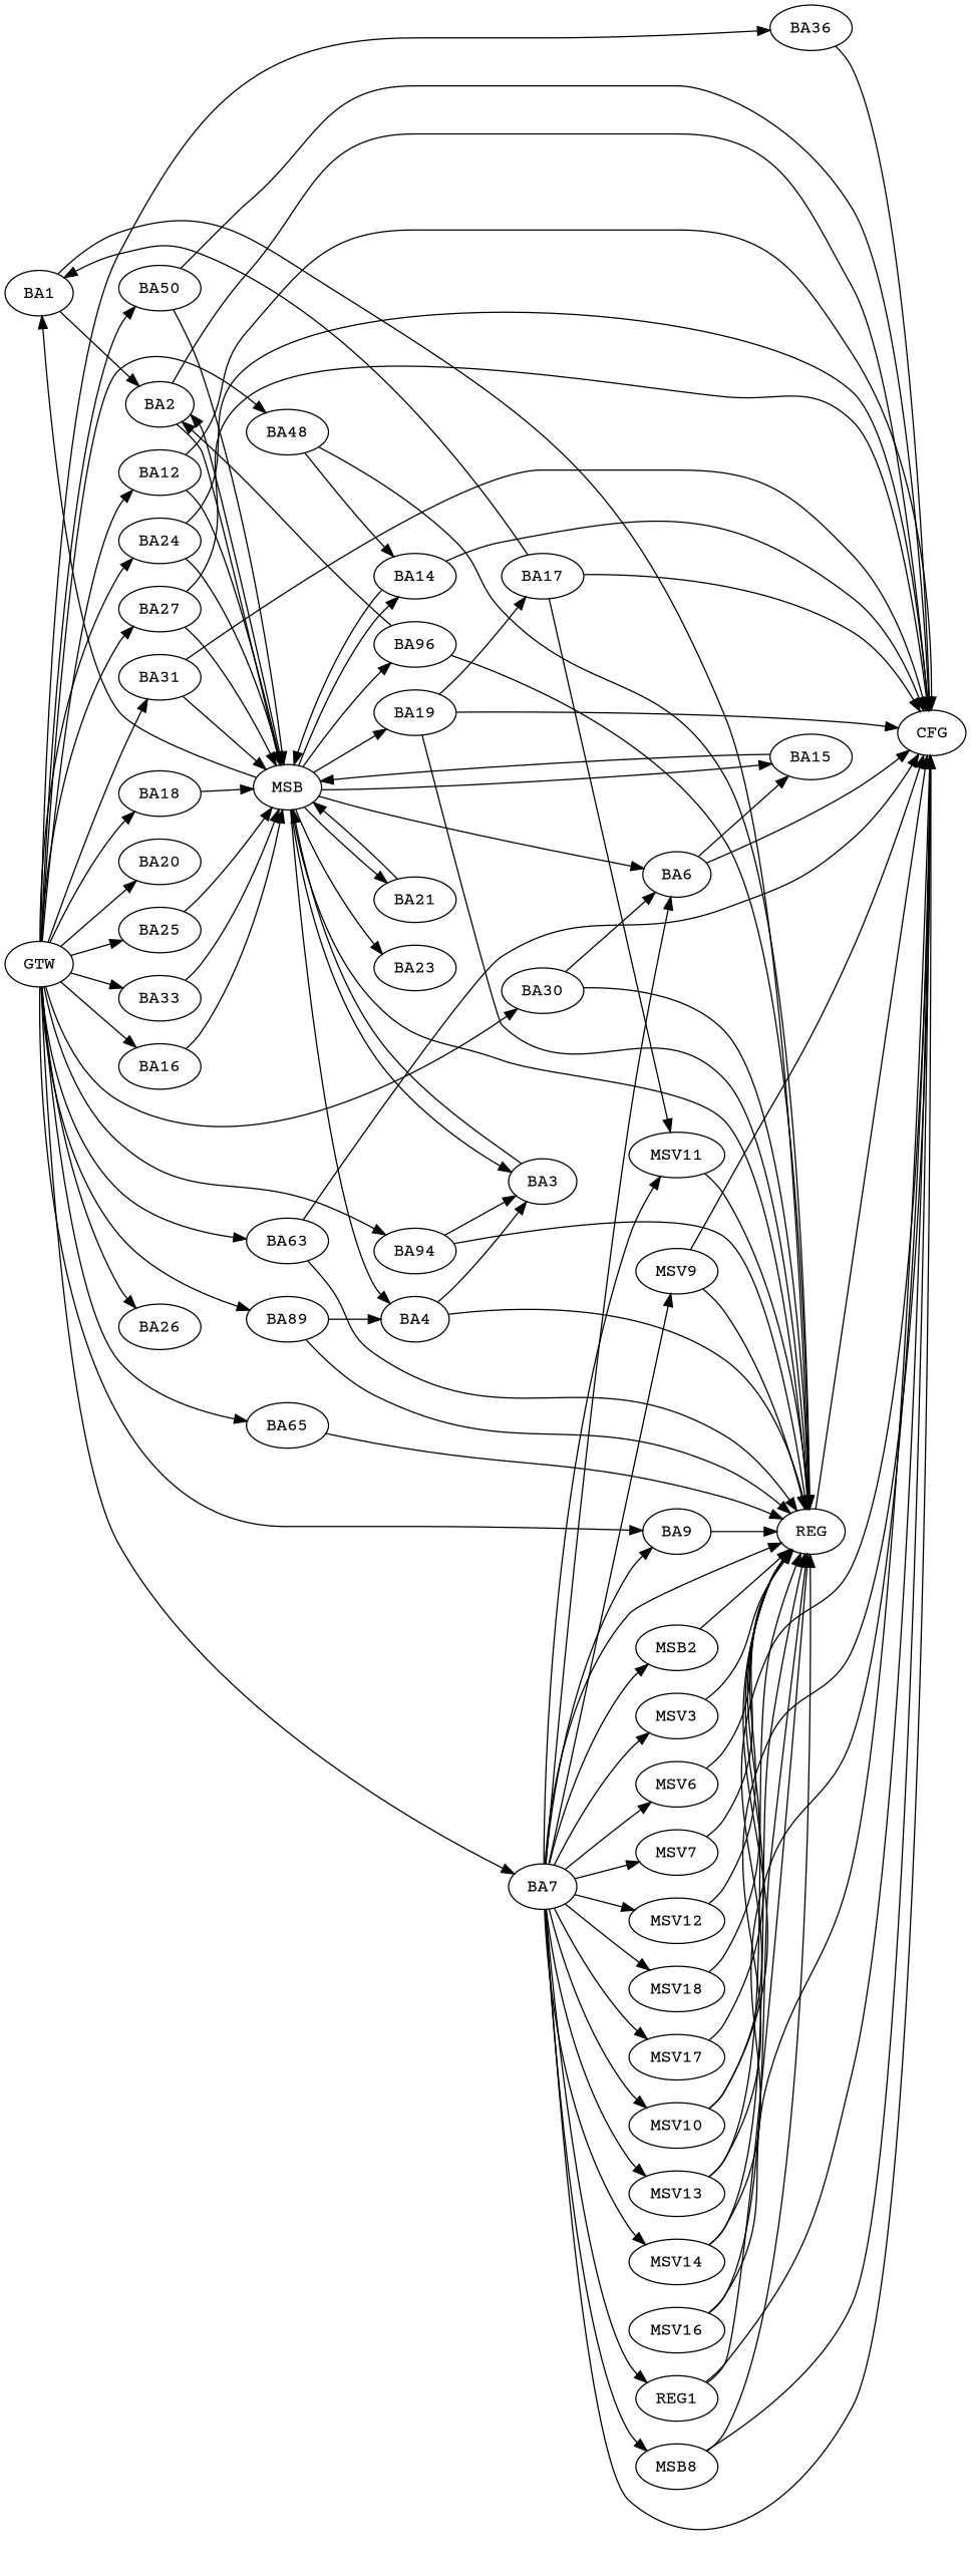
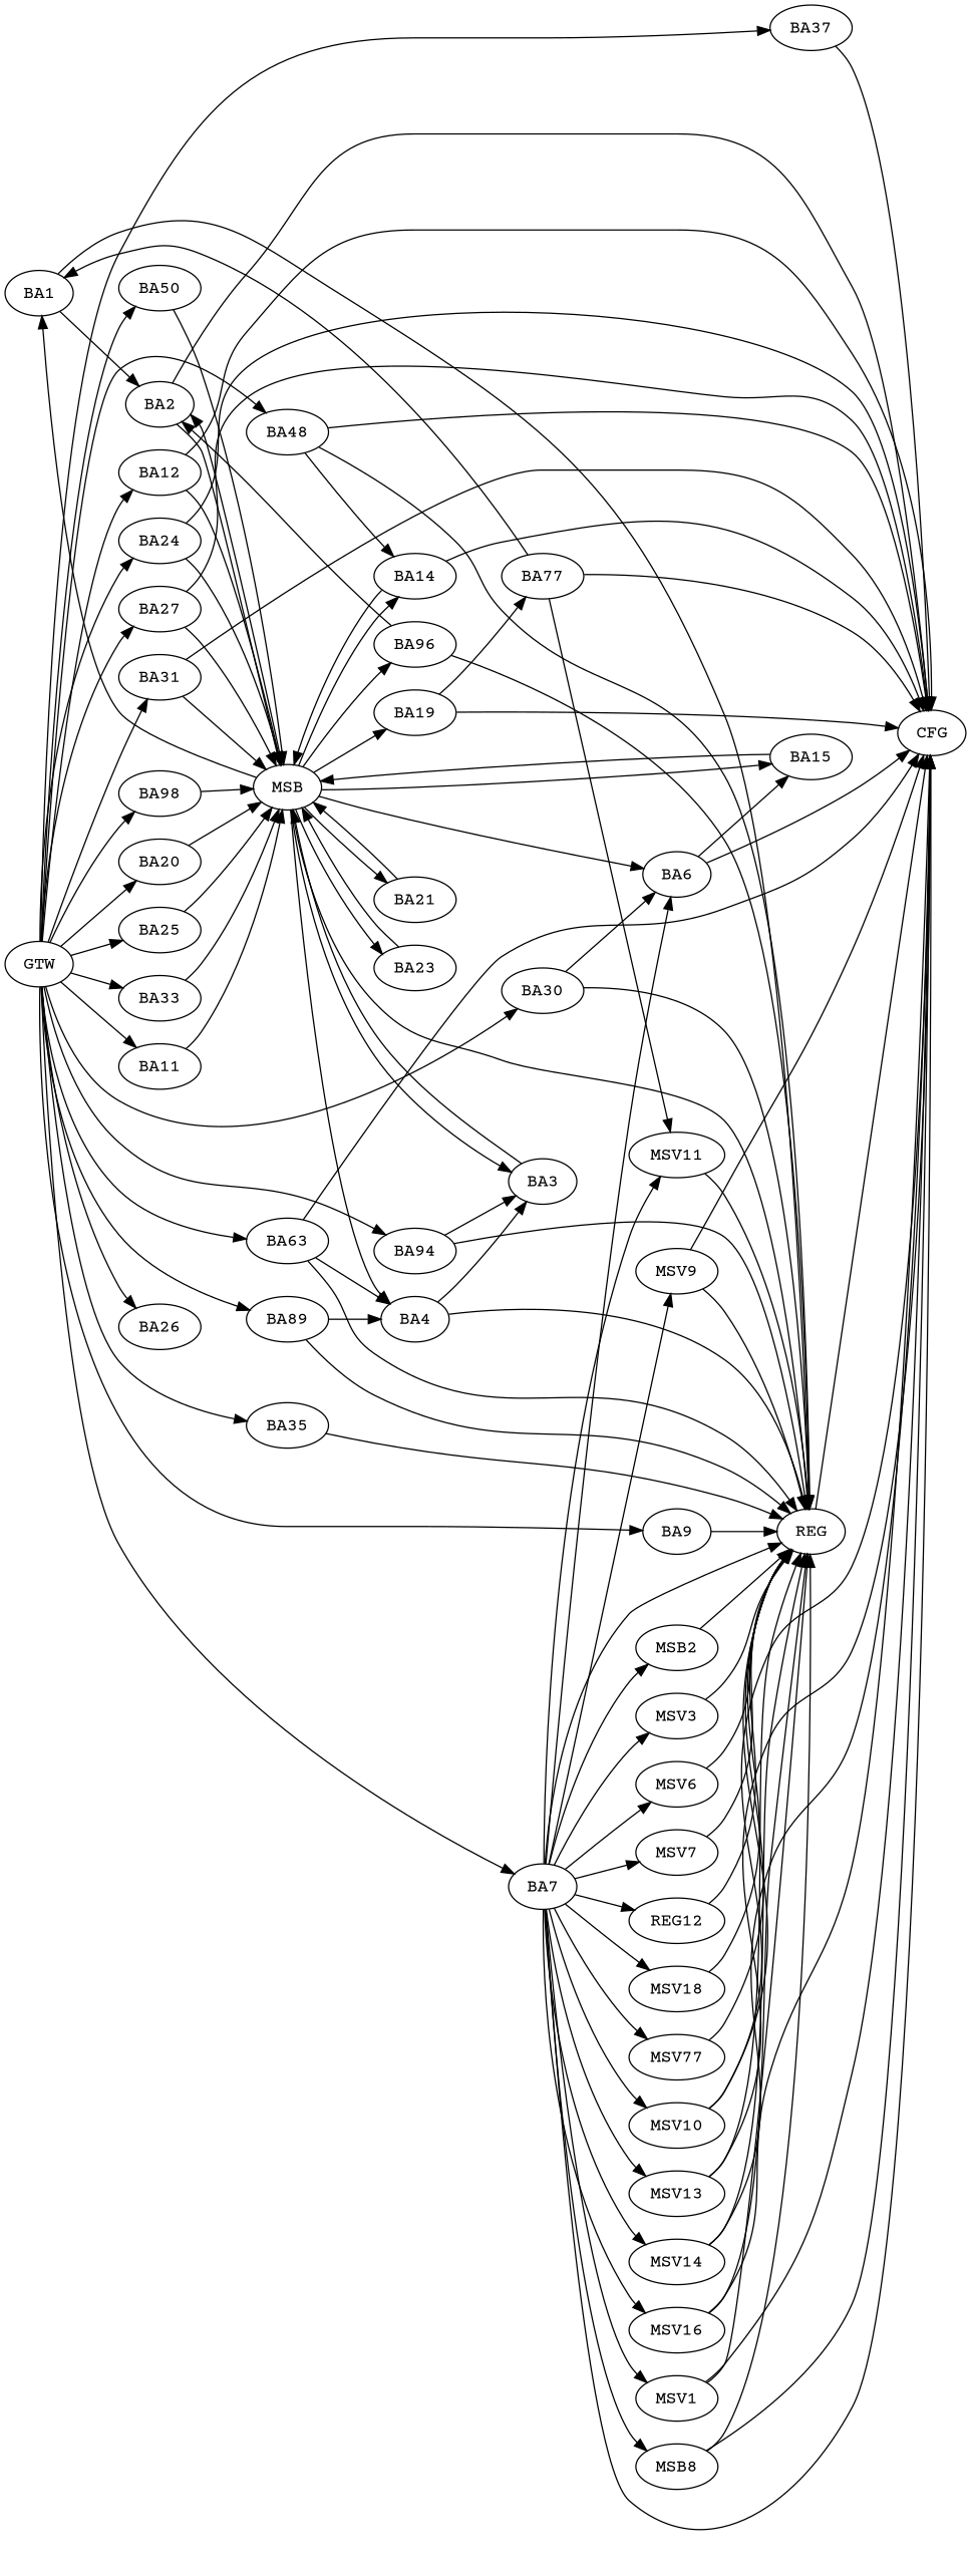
  strict digraph {
    fontname="Courier Prime"
    rankdir=LR
    node [fontname="Courier Prime"]
    edge [fontname="Courier Prime"]
    n1 [label=BA1]
    n2 [label=BA2]
    n3 [label=REG]
    n4 [label=MSB]
    n5 [label=CFG]
    n6 [label=BA3]
    n7 [label=BA4]
    n8 [label=BA6]
    n9 [label=BA14]
    n10 [label=BA15]
    n11 [label=BA96]
    n12 [label=BA19]
    n13 [label=BA21]
    n14 [label=BA23]
    n15 [label=BA7]
-   n16 [label=REG1]
+   n16 [label=MSV1]
    n17 [label=MSB2]
    n18 [label=MSV3]
    n19 [label=MSV6]
    n20 [label=MSV7]
    n21 [label=MSB8]
    n22 [label=MSV9]
    n23 [label=MSV10]
    n24 [label=MSV11]
-   n25 [label=MSV12]
+   n25 [label=REG12]
    n26 [label=MSV13]
    n27 [label=MSV14]
    n28 [label=MSV18]
    n29 [label=MSV16]
-   n30 [label=MSV17]
+   n30 [label=MSV77]
    n31 [label=BA9]
    n32 [label=BA50]
-   n33 [label=BA16]
+   n33 [label=BA11]
    n34 [label=BA12]
    n35 [label=BA63]
-   n36 [label=BA17]
-   n37 [label=BA18]
+   n36 [label=BA77]
+   n37 [label=BA98]
    n38 [label=BA20]
    n39 [label=BA24]
    n40 [label=BA25]
    n41 [label=BA26]
    n42 [label=BA27]
    n43 [label=BA48]
    n44 [label=BA89]
    n45 [label=BA30]
    n46 [label=BA31]
    n47 [label=BA33]
    n48 [label=BA94]
-   n49 [label=BA65]
-   n50 [label=BA36]
+   n49 [label=BA35]
+   n50 [label=BA37]
    n51 [label=GTW]
    n1 -> n2
    n1 -> n3
    n2 -> n4
    n2 -> n5
    n3 -> n5
    n4 -> n1
    n4 -> n2
    n4 -> n3
    n4 -> n6
    n4 -> n7
    n4 -> n8
    n4 -> n9
    n4 -> n10
    n4 -> n11
    n4 -> n12
    n4 -> n13
    n4 -> n14
    n6 -> n4
    n7 -> n3
    n7 -> n6
    n8 -> n5
    n8 -> n10
    n9 -> n4
    n9 -> n5
    n10 -> n4
    n11 -> n2
    n11 -> n3
-   n12 -> n3
    n12 -> n5
    n12 -> n36
    n13 -> n4
+   n14 -> n4
    n15 -> n3
    n15 -> n5
    n15 -> n8
    n15 -> n16
    n15 -> n17
    n15 -> n18
    n15 -> n19
    n15 -> n20
    n15 -> n21
    n15 -> n22
    n15 -> n23
    n15 -> n24
    n15 -> n25
    n15 -> n26
    n15 -> n27
    n15 -> n28
-   n15 -> n31
+   n15 -> n29
    n15 -> n30
    n16 -> n3
    n16 -> n5
    n17 -> n3
    n18 -> n3
    n19 -> n3
    n20 -> n3
    n21 -> n3
    n21 -> n5
    n22 -> n3
    n22 -> n5
    n23 -> n3
    n23 -> n5
    n24 -> n3
    n25 -> n3
    n26 -> n3
    n26 -> n5
    n27 -> n3
    n27 -> n5
    n28 -> n3
    n29 -> n3
    n29 -> n5
    n30 -> n3
    n31 -> n3
    n32 -> n4
-   n32 -> n5
+   n43 -> n5
    n33 -> n4
    n34 -> n4
    n34 -> n5
    n35 -> n3
    n35 -> n5
+   n35 -> n7
    n36 -> n1
    n36 -> n5
    n36 -> n24
    n37 -> n4
+   n38 -> n4
    n39 -> n4
    n39 -> n5
    n40 -> n4
    n42 -> n4
    n42 -> n5
    n43 -> n3
    n43 -> n9
    n44 -> n3
    n44 -> n7
    n45 -> n3
    n45 -> n8
    n46 -> n4
    n46 -> n5
    n47 -> n4
    n48 -> n3
    n48 -> n6
    n49 -> n3
    n50 -> n5
    n51 -> n15
    n51 -> n31
    n51 -> n32
    n51 -> n33
    n51 -> n34
    n51 -> n35
    n51 -> n37
    n51 -> n38
    n51 -> n39
    n51 -> n40
    n51 -> n41
    n51 -> n42
    n51 -> n43
    n51 -> n44
    n51 -> n45
    n51 -> n46
    n51 -> n47
    n51 -> n48
    n51 -> n49
    n51 -> n50
  }
